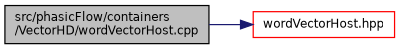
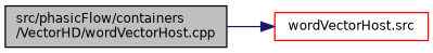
  digraph {
    rankdir=LR
    node [fontname=Helvetica fontsize=10 shape=record style=filled]
    n1 [color=black fillcolor=grey75 fontcolor=black height=0.2 label="src/phasicFlow/containers\l/VectorHD/wordVectorHost.cpp" width=0.4]
-   n2 [color=red fillcolor=white height=0.2 label="wordVectorHost.hpp" width=0.4]
+   n2 [color=red fillcolor=white height=0.2 label="wordVectorHost.src" width=0.4]
    n1 -> n2 [color=midnightblue fontname=Helvetica fontsize=10 labelfontname=Helvetica labelfontsize=10 style=solid]
  }
